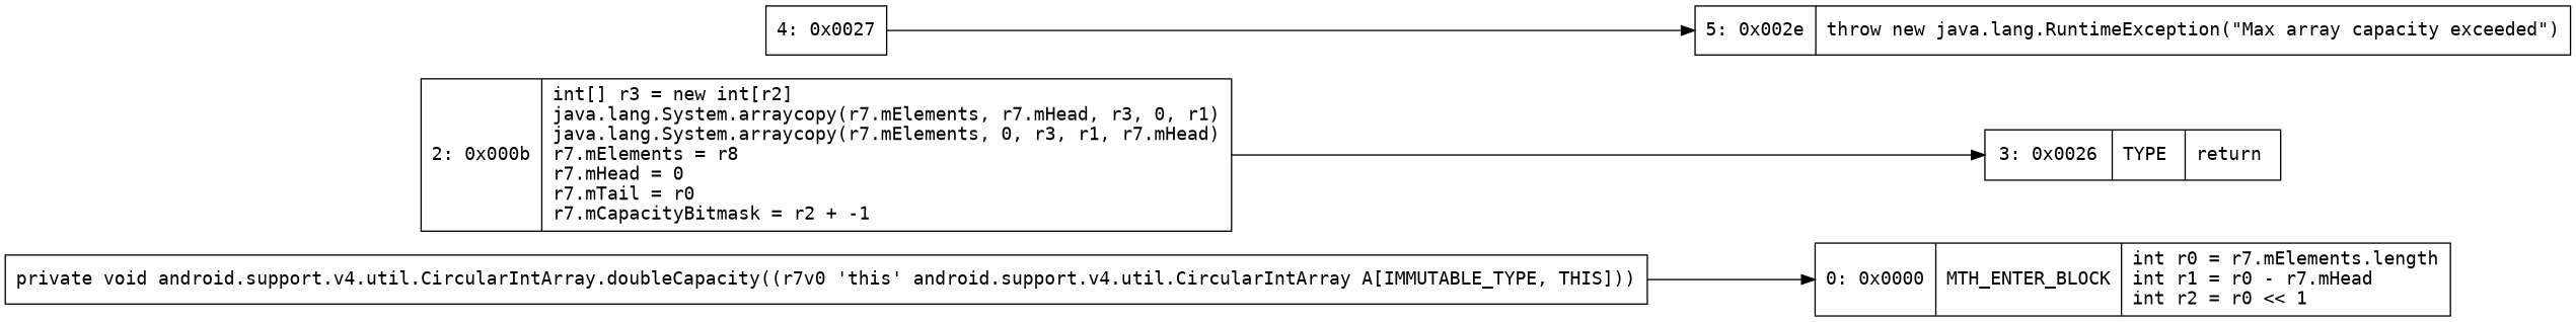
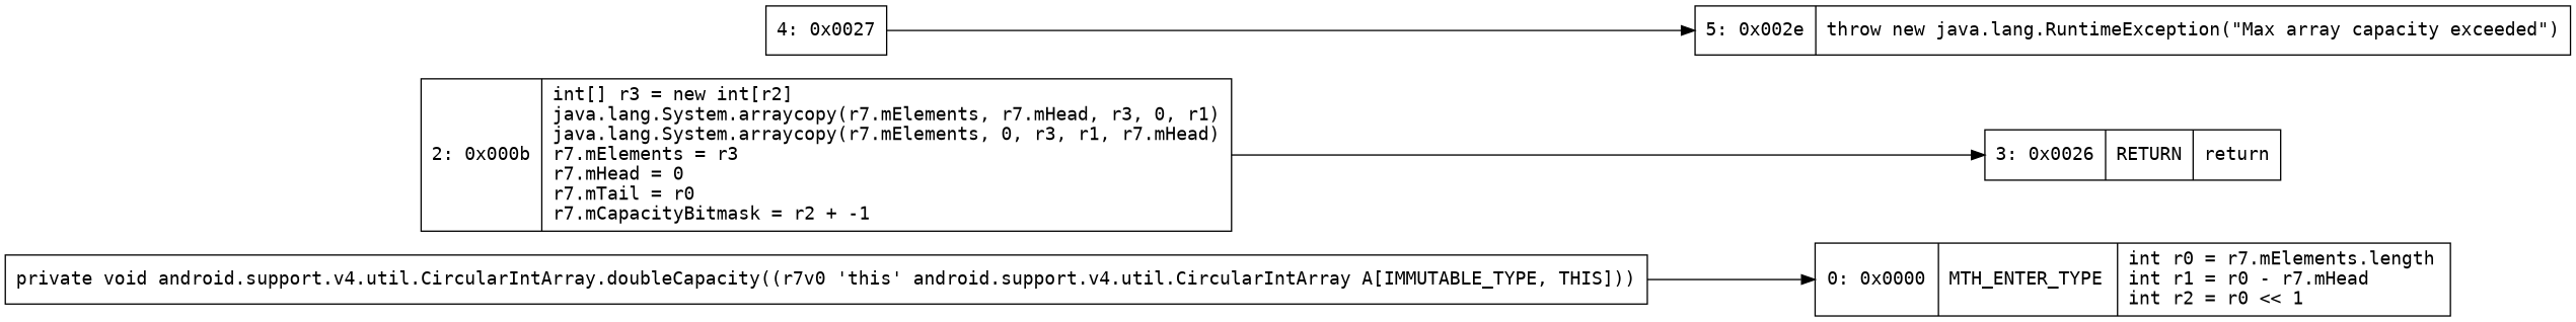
  digraph {
    fontname="DejaVu Sans Mono"
    rankdir=LR
    node [fontname="DejaVu Sans Mono" shape=record]
    edge [fontname="DejaVu Sans Mono"]
-   n1 [label="{0\:\ 0x0000|MTH_ENTER_BLOCK\l|int r0 = r7.mElements.length\lint r1 = r0 \- r7.mHead\lint r2 = r0 \<\< 1\l}"]
-   n2 [label="{2\:\ 0x000b|int[] r3 = new int[r2]\ljava.lang.System.arraycopy(r7.mElements, r7.mHead, r3, 0, r1)\ljava.lang.System.arraycopy(r7.mElements, 0, r3, r1, r7.mHead)\lr7.mElements = r8\lr7.mHead = 0\lr7.mTail = r0\lr7.mCapacityBitmask = r2 + \-1\l}"]
-   n3 [label="{3\:\ 0x0026|TYPE\l|return\l}"]
+   n1 [label="{0\:\ 0x0000|MTH_ENTER_TYPE\l|int r0 = r7.mElements.length\lint r1 = r0 \- r7.mHead\lint r2 = r0 \<\< 1\l}"]
+   n2 [label="{2\:\ 0x000b|int[] r3 = new int[r2]\ljava.lang.System.arraycopy(r7.mElements, r7.mHead, r3, 0, r1)\ljava.lang.System.arraycopy(r7.mElements, 0, r3, r1, r7.mHead)\lr7.mElements = r3\lr7.mHead = 0\lr7.mTail = r0\lr7.mCapacityBitmask = r2 + \-1\l}"]
+   n3 [label="{3\:\ 0x0026|RETURN\l|return\l}"]
    n4 [label="{4\:\ 0x0027}"]
    n5 [label="{5\:\ 0x002e|throw new java.lang.RuntimeException(\"Max array capacity exceeded\")\l}"]
    n6 [label="{private void android.support.v4.util.CircularIntArray.doubleCapacity((r7v0 'this' android.support.v4.util.CircularIntArray A[IMMUTABLE_TYPE, THIS])) }"]
    n2 -> n3
    n4 -> n5
    n6 -> n1
  }
